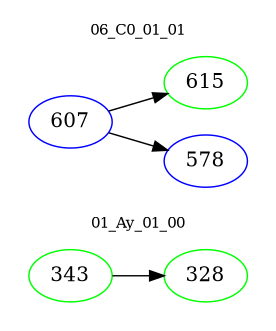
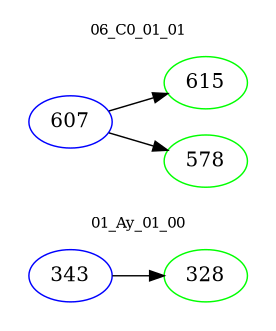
  digraph {
    rankdir=LR
    node [color=green]
    edge [color=black]
-   n1 [label=343]
+   n1 [color=blue label=343]
    n2 [label=328]
    n3 [color=blue label=607]
-   n4 [color=blue label=578]
+   n4 [label=578]
    n5 [label=615]
    subgraph cluster_1 {
      color=white
      fontsize=10
      label="01_Ay_01_00"
      n1
      n2
    }
    subgraph cluster_2 {
      color=white
      fontsize=10
      label="06_C0_01_01"
      n3
      n4
      n5
    }
    n1 -> n2
    n3 -> n4
    n3 -> n5
  }
